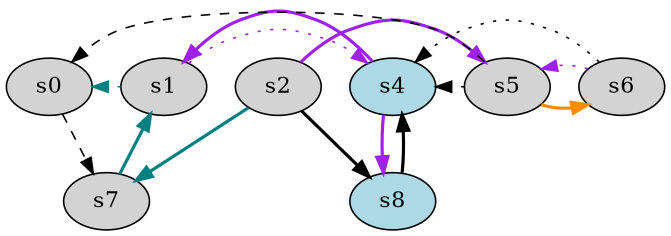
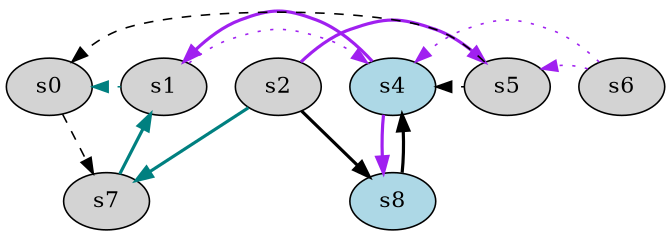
  digraph {
    node [fillcolor=lightgrey player=1 style=filled]
    edge [color=black style=bold]
    s0
    s7
    s1
    s4 [fillcolor=lightblue player=0]
    n5 [fillcolor=lightblue label=s8]
    s2 [player=0]
    s5 [player=0]
    s6 [player=0]
    s0 -> s7 [style=dashed]
    s7 -> s1 [color=teal constraint="time % 5 == 1"]
    s1 -> s0 [color=teal constraint="!(time % 6 == 3)" style=dotted]
    s1 -> s4 [color=purple constraint="time == 2 || time == 11 || time == 14" style=dotted]
    s4 -> s1 [color=purple constraint="time == 2 || time == 3 || time == 10 || time == 12"]
    s4 -> n5 [color=purple]
    n5 -> s4
    s2 -> s7 [color=teal]
    s2 -> n5 [constraint="time == 0 || time == 1 || time == 13 || time == 14"]
    s2 -> s5 [color=purple constraint="time == 20"]
    s5 -> s0 [constraint="time % 5 == 4 || time % 3 == 0" style=dashed]
    s5 -> s4 [constraint="!(time % 6 == 0)" style=dotted]
-   s5 -> s6 [color=darkorange constraint="!(time % 5 == 2)"]
-   s6 -> s4 [constraint="time % 4 == 1 || time % 4 == 0" style=dotted]
+   s6 -> s4 [color=purple constraint="time % 4 == 1 || time % 4 == 0" style=dotted]
    s6 -> s5 [color=purple constraint="time == 4 || time == 7 || time == 8" style=dotted]
  }
